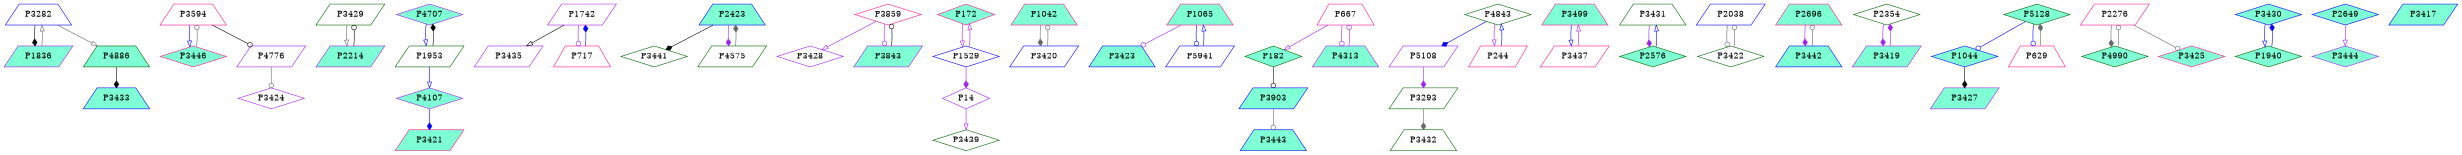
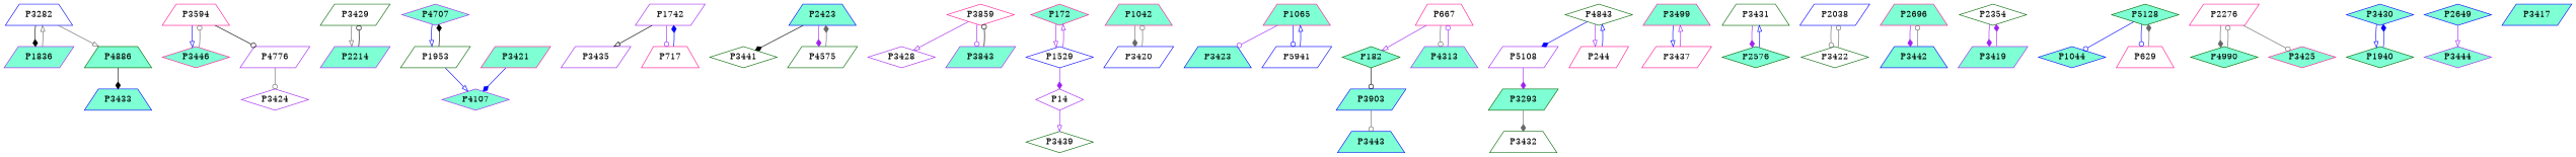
  digraph {
    node [color=darkgreen fillcolor=aquamarine shape=diamond style=filled]
    edge [arrowhead=diamond color=purple]
    P3282 [color=blue fillcolor=white shape=trapezium]
    P1836 [color=purple shape=parallelogram]
    P4886 [shape=trapezium]
    P3433 [color=blue shape=trapezium]
    P3594 [color=deeppink fillcolor=white shape=trapezium]
    P3446 [color=deeppink]
    P4776 [color=purple fillcolor=white shape=parallelogram]
    P3424 [color=purple fillcolor=white]
    P3429 [fillcolor=white shape=parallelogram]
    P2214 [color=purple shape=parallelogram]
    P4707 [color=purple]
    P1953 [fillcolor=white shape=parallelogram]
    P4107 [color=purple]
    P3421 [color=deeppink shape=parallelogram]
    P1742 [color=purple fillcolor=white shape=parallelogram]
    P3435 [color=purple fillcolor=white shape=parallelogram]
    P717 [color=deeppink fillcolor=white shape=trapezium]
    P2423 [color=blue shape=trapezium]
    P3441 [fillcolor=white]
    P4575 [fillcolor=white shape=parallelogram]
    P3859 [color=deeppink fillcolor=white]
    P3428 [color=purple fillcolor=white]
    P3843 [color=purple shape=parallelogram]
    P172 [color=deeppink]
    P1529 [color=blue fillcolor=white]
    P14 [color=purple fillcolor=white]
    P3439 [fillcolor=white]
    P1042 [color=deeppink shape=trapezium]
    P3420 [color=blue fillcolor=white shape=parallelogram]
    P1065 [color=deeppink shape=trapezium]
    P3423 [color=blue shape=trapezium]
    P5941 [color=blue fillcolor=white shape=parallelogram]
    P3903 [color=blue shape=parallelogram]
    P182
    P3443 [color=blue shape=trapezium]
    P5108 [color=purple fillcolor=white shape=parallelogram]
-   P3293 [fillcolor=white shape=parallelogram]
+   P3293 [shape=parallelogram]
    P3432 [fillcolor=white shape=trapezium]
    P3499 [color=deeppink shape=trapezium]
    P3437 [color=deeppink fillcolor=white shape=parallelogram]
    P3431 [fillcolor=white shape=trapezium]
    P2576
    P667 [color=deeppink fillcolor=white shape=trapezium]
    P4313 [color=purple shape=trapezium]
    P2038 [color=blue fillcolor=white shape=parallelogram]
    P3422 [fillcolor=white]
    P2696 [color=deeppink shape=trapezium]
    P3442 [color=blue shape=trapezium]
    P2354 [fillcolor=white]
    P3419 [color=purple shape=parallelogram]
    P1044 [color=blue]
    P5128
    P629 [color=deeppink fillcolor=white shape=trapezium]
-   P3427 [color=purple shape=parallelogram]
    P2276 [color=deeppink fillcolor=white shape=parallelogram]
    P4990
    P3425 [color=deeppink]
    P3430 [color=blue]
    P1940
    P4843 [fillcolor=white]
    P244 [color=deeppink fillcolor=white shape=parallelogram]
    P2649 [color=blue]
    P3444 [color=purple]
    P3417 [color=blue shape=parallelogram]
    P3282 -> P1836 [color=black]
    P3282 -> P4886 [arrowhead=onormal color=gray40]
    P1836 -> P3282 [arrowhead=onormal color=gray40]
    P4886 -> P3433 [color=black]
    P3594 -> P3446 [arrowhead=onormal color=blue]
    P3594 -> P4776 [arrowhead=odot color=black]
    P3446 -> P3594 [arrowhead=odot color=gray40]
    P4776 -> P3424 [arrowhead=odot color=gray40]
    P3429 -> P2214 [arrowhead=onormal color=gray40]
    P2214 -> P3429 [arrowhead=odot color=black]
    P4707 -> P1953 [arrowhead=onormal color=blue]
    P1953 -> P4707 [color=black]
    P1953 -> P4107 [arrowhead=onormal color=blue]
-   P4107 -> P3421 [color=blue]
+   P3421 -> P4107 [color=blue]
    P1742 -> P3435 [arrowhead=onormal color=black]
    P1742 -> P717 [arrowhead=odot]
    P717 -> P1742 [color=blue]
    P2423 -> P3441 [color=black]
    P2423 -> P4575
    P4575 -> P2423 [color=gray40]
    P3859 -> P3428 [arrowhead=onormal]
    P3859 -> P3843 [arrowhead=odot]
    P3843 -> P3859 [arrowhead=odot color=black]
    P172 -> P1529 [arrowhead=onormal]
    P1529 -> P172 [arrowhead=onormal]
    P1529 -> P14
    P14 -> P3439 [arrowhead=onormal]
    P1042 -> P3420 [color=gray40]
    P3420 -> P1042 [arrowhead=odot color=gray40]
    P1065 -> P3423 [arrowhead=odot]
    P1065 -> P5941 [arrowhead=odot color=blue]
    P5941 -> P1065 [arrowhead=onormal color=blue]
    P3903 -> P3443 [arrowhead=odot color=gray40]
    P182 -> P3903 [arrowhead=odot color=black]
    P5108 -> P3293
    P3293 -> P3432 [color=gray40]
    P3499 -> P3437 [arrowhead=onormal color=blue]
    P3437 -> P3499 [arrowhead=onormal]
    P3431 -> P2576
    P2576 -> P3431 [arrowhead=onormal color=blue]
    P667 -> P182 [arrowhead=onormal]
-   P667 -> P4313 [arrowhead=odot]
+   P667 -> P4313 [arrowhead=odot color=gray40]
    P4313 -> P667 [arrowhead=odot]
    P2038 -> P3422 [arrowhead=odot color=gray40]
    P3422 -> P2038 [arrowhead=odot color=gray40]
    P2696 -> P3442
    P3442 -> P2696 [arrowhead=odot color=gray40]
    P2354 -> P3419
    P3419 -> P2354
-   P1044 -> P3427 [color=black]
    P5128 -> P1044 [arrowhead=odot color=blue]
    P5128 -> P629 [arrowhead=odot color=blue]
    P629 -> P5128 [color=gray40]
    P2276 -> P4990 [color=gray40]
    P2276 -> P3425 [arrowhead=odot color=gray40]
    P4990 -> P2276 [arrowhead=odot color=gray40]
    P3430 -> P1940 [arrowhead=onormal color=blue]
    P1940 -> P3430 [color=blue]
    P4843 -> P5108 [color=blue]
    P4843 -> P244 [arrowhead=onormal]
    P244 -> P4843 [arrowhead=onormal color=blue]
    P2649 -> P3444 [arrowhead=onormal]
  }
